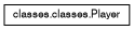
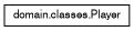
  digraph {
    rankdir=TB
-   n1 [color=black fillcolor=white fontname=FreeSans fontsize=10 height=0.2 label="classes.classes.Player" shape=record style=filled width=0.4]
+   n1 [color=black fillcolor=white fontname=FreeSans fontsize=10 height=0.2 label="domain.classes.Player" shape=record style=filled width=0.4]
  }
